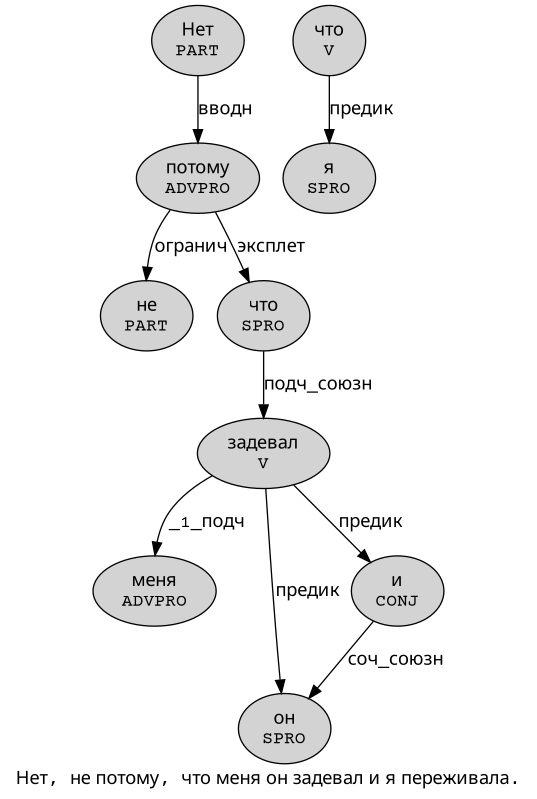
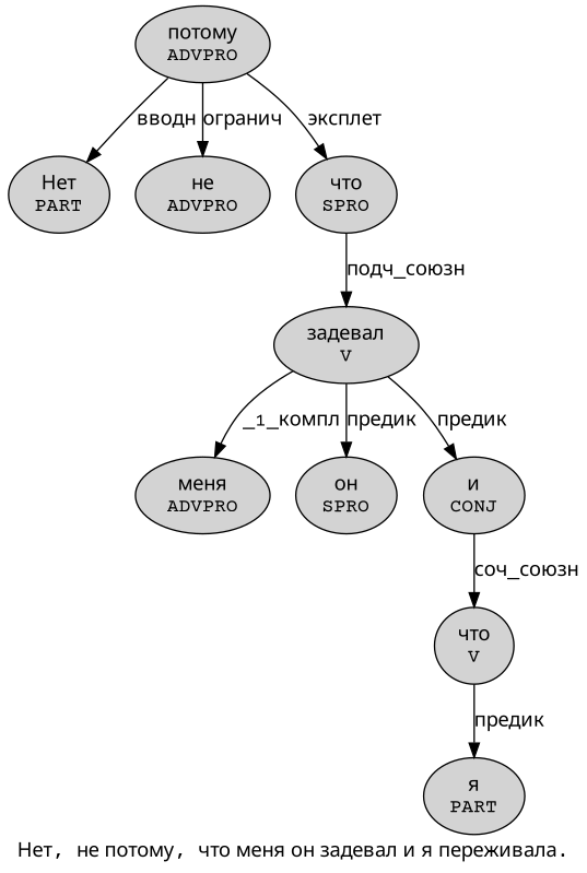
  digraph {
    fontname="Courier Prime"
    label="Нет, не потому, что меня он задевал и я переживала."
    node [fillcolor=lightgray fontname="Courier Prime" penwidth=1 shape=ellipse style=filled]
    edge [fontname="Courier Prime"]
    n1 [label="Нет\nPART"]
-   n2 [label="не\nPART"]
+   n2 [label="не\nADVPRO"]
    n3 [label="потому\nADVPRO"]
    n4 [label="что\nSPRO"]
    n5 [label="задевал\nV"]
    n6 [label="меня\nADVPRO"]
    n7 [label="он\nSPRO"]
    n8 [label="и\nCONJ"]
    n9 [label="что\nV"]
-   n10 [label="я\nSPRO"]
-   n1 -> n3 [label="вводн"]
+   n10 [label="я\nPART"]
+   n3 -> n1 [label="вводн"]
    n3 -> n2 [label="огранич"]
    n3 -> n4 [label="эксплет"]
    n4 -> n5 [label="подч_союзн"]
-   n5 -> n6 [label="_1_подч"]
+   n5 -> n6 [label="_1_компл"]
    n5 -> n7 [label="предик"]
    n5 -> n8 [label="предик"]
-   n8 -> n7 [label="соч_союзн"]
+   n8 -> n9 [label="соч_союзн"]
    n9 -> n10 [label="предик"]
  }
